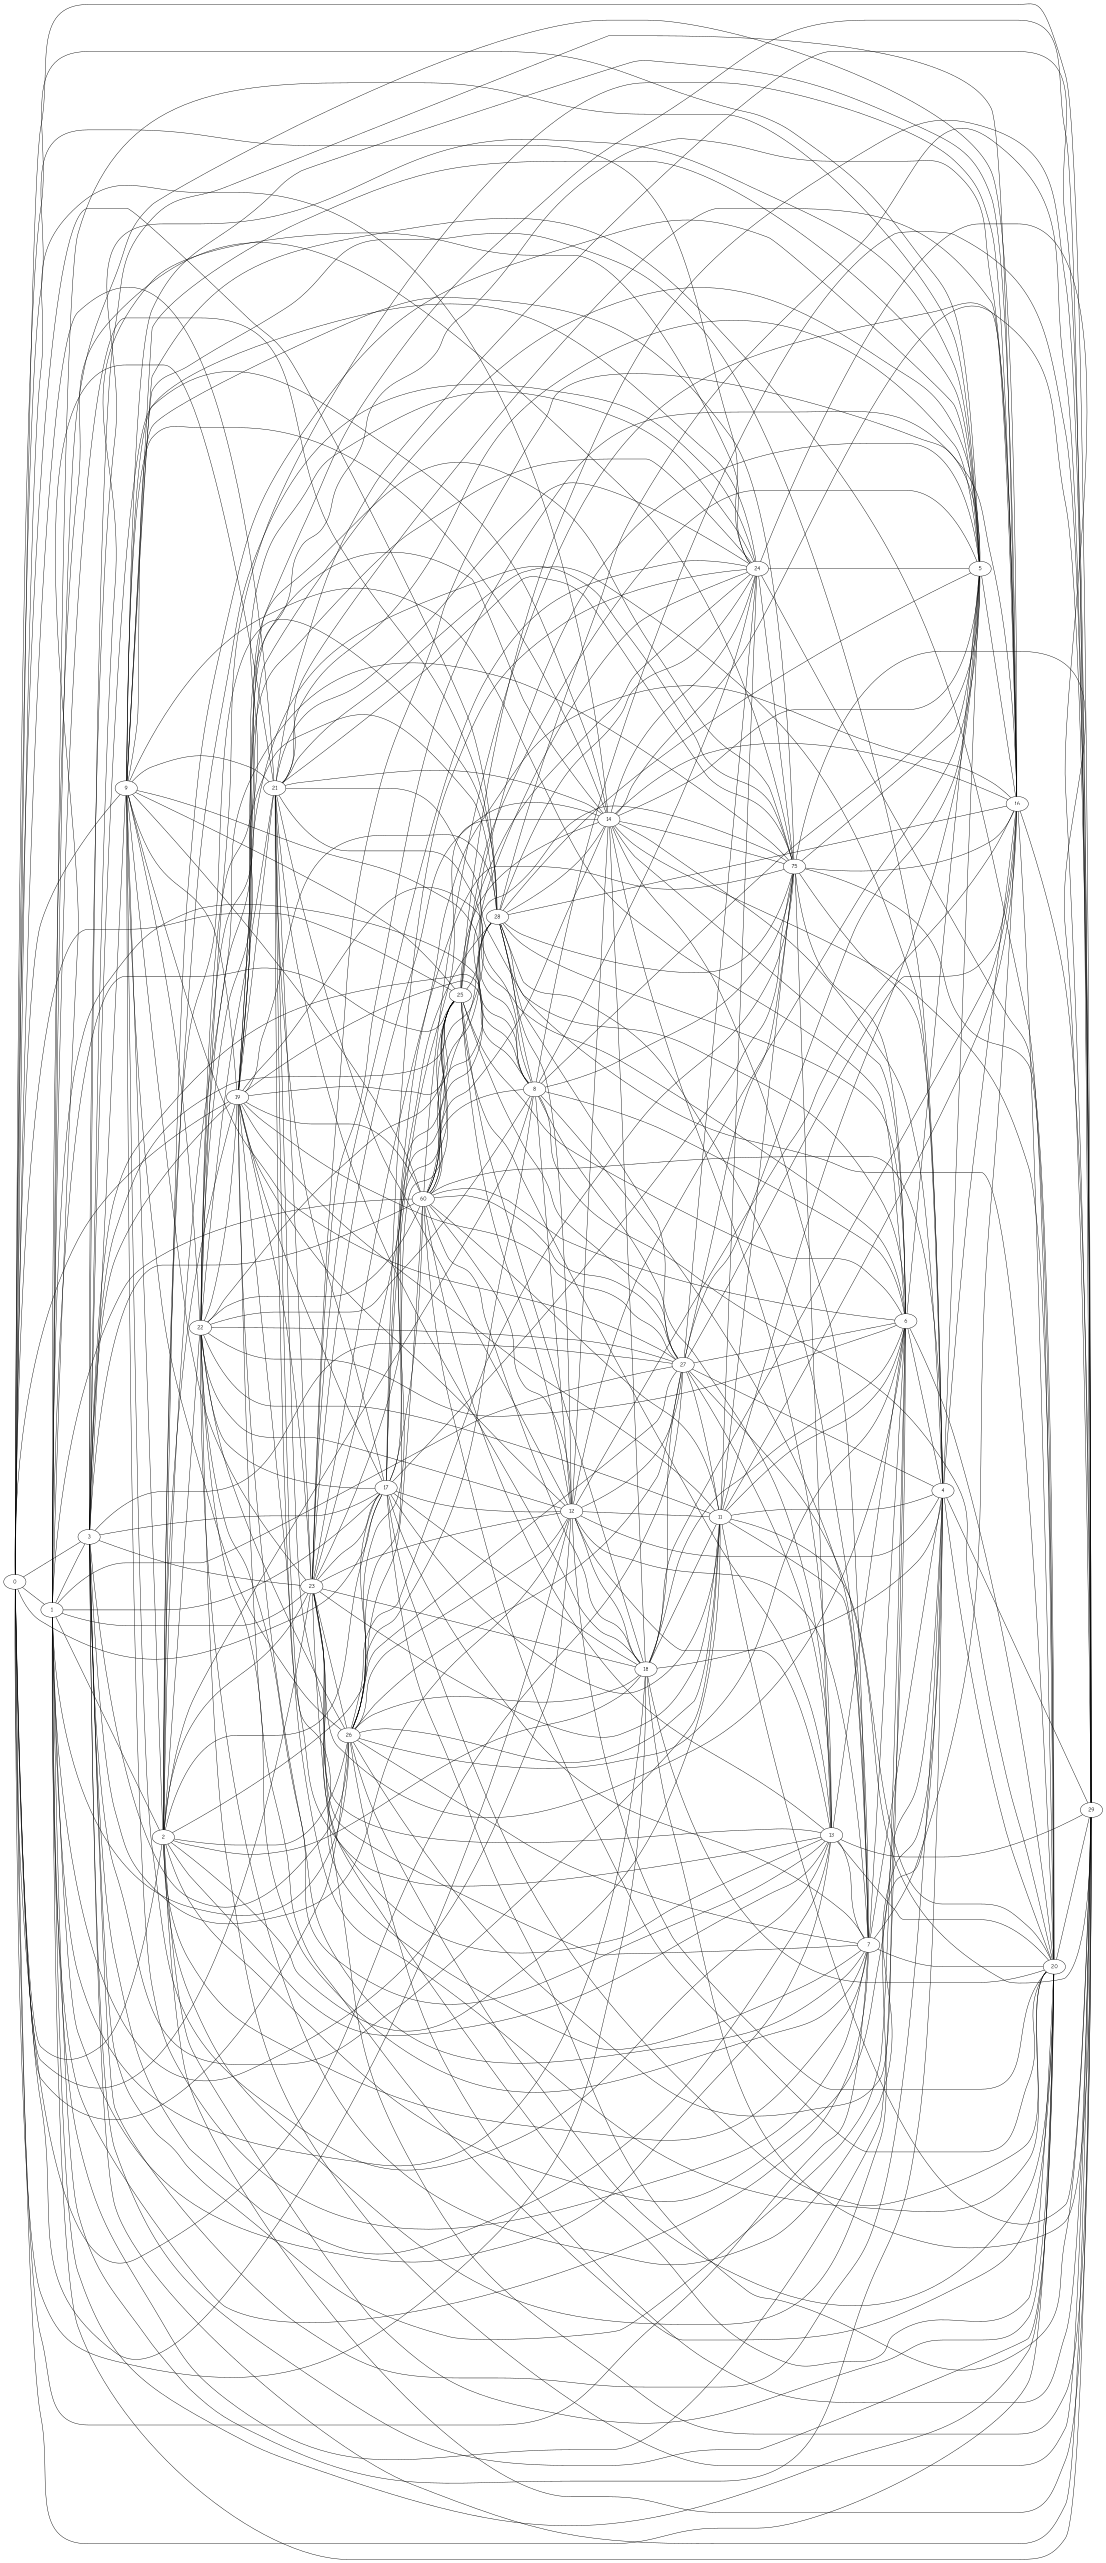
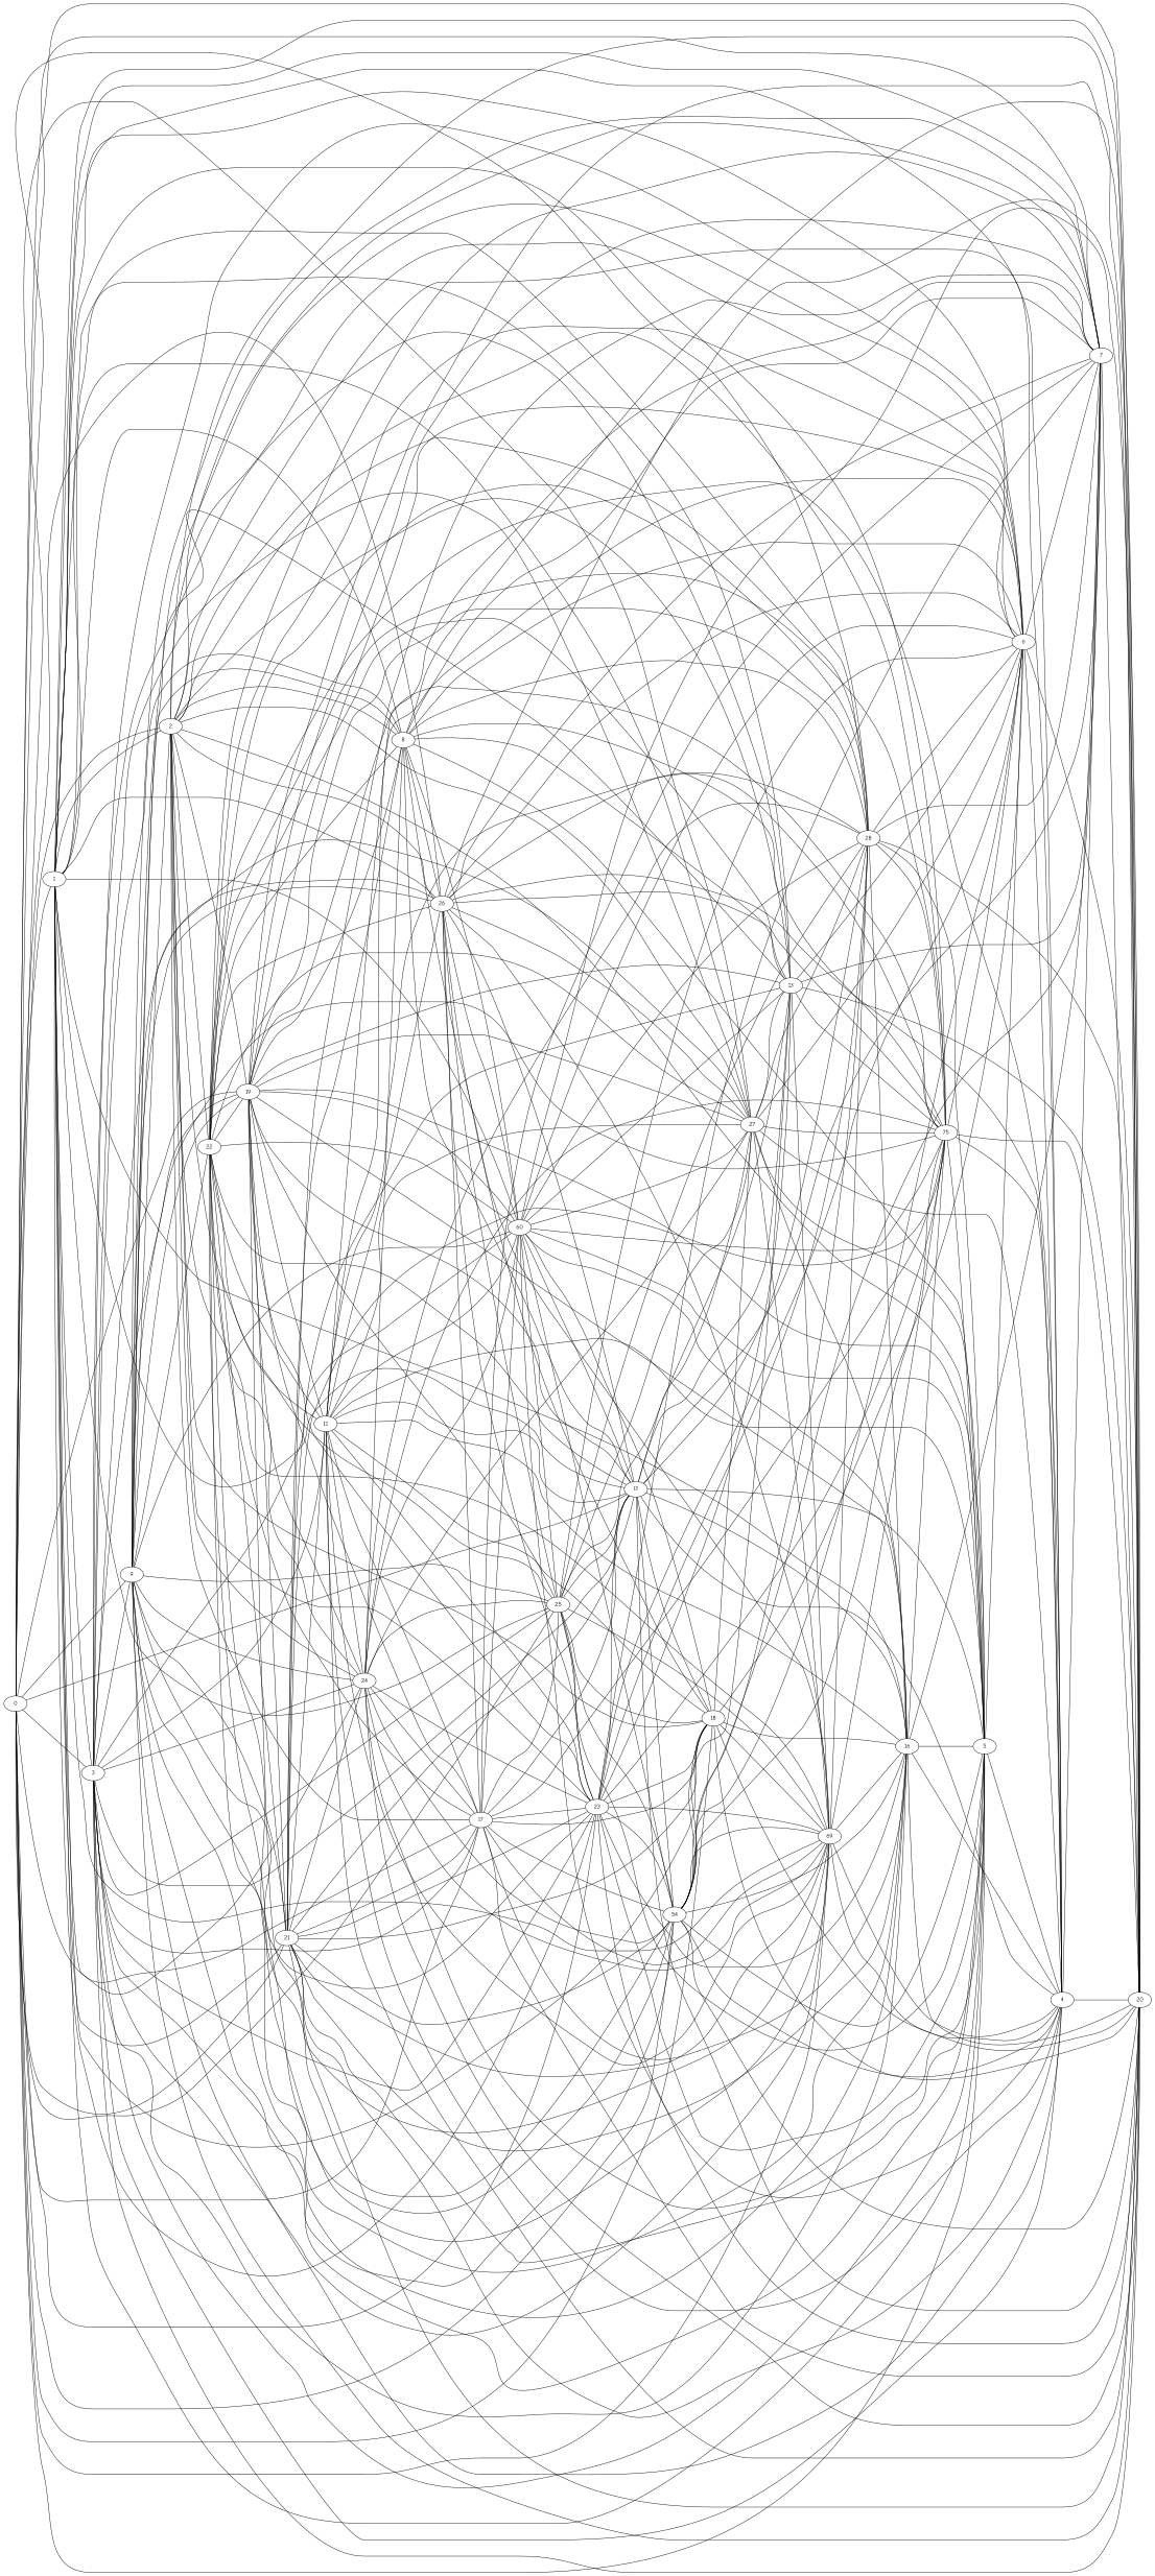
  strict graph {
    fontname="Comic Neue"
    rankdir=LR
    node [fontname="Comic Neue"]
    edge [fontname="Comic Neue"]
    0
    1
    2
    3
    7
    9
    20
    24
    25
    27
    28
-   29
+   29 [label=69]
    4
    5
    6
    n16 [label=60]
    12
    13
    n19 [label=75]
    16
    17
    18
    23
    26
    8
    11
    19
    22
-   14
+   14 [label=54]
    21
    0 -- 1
    0 -- 2
    0 -- 3
    0 -- 7
    0 -- 9
    0 -- 20
    0 -- 24
    0 -- 25
    0 -- 27
    0 -- 28
    0 -- 29
    1 -- 3
    1 -- 20
    1 -- 4
    1 -- 5
    1 -- 6
    1 -- n16
    1 -- 12
    1 -- 13
    1 -- n19
    1 -- 16
    1 -- 17
    1 -- 18
    1 -- 23
    1 -- 26
    2 -- 1
    2 -- 28
    2 -- 29
    2 -- 4
    2 -- 6
    2 -- 13
    2 -- n19
    2 -- 18
    2 -- 26
    2 -- 8
    2 -- 11
    2 -- 19
    2 -- 22
    3 -- 9
    3 -- 20
    3 -- 24
    3 -- 25
    3 -- 27
    3 -- 29
    3 -- n16
    3 -- 12
    3 -- 11
    3 -- 19
    3 -- 14
    7 -- 1
    7 -- 2
    7 -- 20
    7 -- 28
    7 -- 6
    7 -- 17
    7 -- 26
    7 -- 8
    7 -- 11
    7 -- 22
    7 -- 21
    9 -- 2
    9 -- 7
    9 -- 24
    9 -- 25
    9 -- 27
    9 -- n16
    9 -- 13
    9 -- n19
    9 -- 23
    9 -- 26
    9 -- 19
    9 -- 14
    9 -- 21
    20 -- 2
    20 -- 9
    20 -- 24
    20 -- 29
    20 -- n16
    20 -- 12
    20 -- 23
    20 -- 11
    20 -- 19
    24 -- 2
    24 -- 27
    24 -- 28
    24 -- 29
    24 -- 5
    24 -- n16
    24 -- n19
    24 -- 17
    24 -- 23
    24 -- 8
    25 -- 1
    25 -- 24
    25 -- 27
    25 -- 28
    25 -- 17
    25 -- 23
    25 -- 19
    27 -- 1
    27 -- 2
    27 -- 5
    27 -- 13
    27 -- 11
    28 -- 1
    28 -- 20
    28 -- 27
    28 -- 6
    28 -- n16
    28 -- n19
    28 -- 16
    28 -- 26
    28 -- 8
    29 -- 1
    29 -- 25
    29 -- 27
    29 -- 28
    29 -- 18
    29 -- 26
    29 -- 19
    29 -- 22
    4 -- 3
    4 -- 7
    4 -- 9
    4 -- 20
    4 -- 27
    4 -- 29
    4 -- 5
    4 -- 12
    4 -- 18
    4 -- 26
    4 -- 11
    4 -- 22
    4 -- 14
    5 -- 0
    5 -- 2
    5 -- 3
    5 -- 9
    5 -- 25
    5 -- 28
    5 -- 6
    5 -- n16
    5 -- 16
    5 -- 8
    5 -- 11
    5 -- 19
    5 -- 14
    6 -- 3
    6 -- 9
    6 -- 20
    6 -- 25
    6 -- 27
    6 -- 4
    6 -- n16
    6 -- 13
    6 -- n19
    6 -- 18
    6 -- 23
    6 -- 11
    6 -- 22
    n16 -- 25
    n16 -- 27
    n16 -- 4
    n16 -- 12
    n16 -- 13
    n16 -- n19
    n16 -- 16
    n16 -- 18
    n16 -- 8
    n16 -- 11
    n16 -- 19
    n16 -- 22
    12 -- 0
    12 -- 7
    12 -- 25
    12 -- 27
    12 -- 28
    12 -- 5
    12 -- 17
    12 -- 18
    12 -- 26
    12 -- 11
    12 -- 19
    12 -- 22
    12 -- 14
    12 -- 21
    13 -- 3
    13 -- 7
    13 -- 20
    13 -- 25
    13 -- 29
    13 -- 12
    13 -- 23
    13 -- 8
    13 -- 19
    13 -- 22
    13 -- 21
    n19 -- 20
    n19 -- 27
    n19 -- 29
    n19 -- 4
    n19 -- 5
    n19 -- 13
    n19 -- 17
    n19 -- 23
    n19 -- 26
    n19 -- 8
    n19 -- 19
    n19 -- 22
    n19 -- 14
    n19 -- 21
    16 -- 3
    16 -- 7
    16 -- 9
    16 -- 20
    16 -- 27
    16 -- 29
    16 -- 4
    16 -- 12
    16 -- n19
    16 -- 17
    16 -- 18
    16 -- 23
    16 -- 19
    16 -- 22
    16 -- 14
    17 -- 0
    17 -- 2
    17 -- 3
    17 -- 20
    17 -- 29
    17 -- n16
    17 -- 19
    17 -- 22
    17 -- 21
    18 -- 0
    18 -- 20
    18 -- 25
    18 -- 27
    18 -- 17
    18 -- 23
    18 -- 26
    23 -- 0
    23 -- 2
    23 -- 3
    23 -- 7
    23 -- 28
    23 -- 29
    23 -- 5
    23 -- 12
    23 -- 17
    23 -- 26
    23 -- 19
    26 -- 0
    26 -- 3
    26 -- 20
    26 -- 25
    26 -- 27
    26 -- 6
    26 -- n16
    26 -- 17
    8 -- 1
    8 -- 3
    8 -- 9
    8 -- 20
    8 -- 29
    8 -- 6
    8 -- 12
    8 -- 26
    8 -- 21
    11 -- 24
    11 -- 29
    11 -- n19
    11 -- 16
    11 -- 17
    11 -- 18
    11 -- 23
    11 -- 26
    11 -- 19
    11 -- 22
    19 -- 0
    19 -- 7
    19 -- 24
    19 -- 27
    19 -- 28
    19 -- 6
    19 -- 8
    19 -- 21
    22 -- 9
    22 -- 24
    22 -- 25
    22 -- 27
    22 -- 28
    22 -- 26
    22 -- 8
    22 -- 19
    14 -- 0
    14 -- 7
    14 -- 20
    14 -- 24
    14 -- 25
    14 -- 28
    14 -- 29
    14 -- 6
    14 -- n16
    14 -- 13
    14 -- 17
    14 -- 18
    14 -- 23
    14 -- 22
    14 -- 21
    21 -- 0
    21 -- 1
    21 -- 20
    21 -- 24
    21 -- 29
    21 -- 4
    21 -- 5
-   21 -- 6
+   21 -- 11
    21 -- 16
    21 -- 18
    21 -- 23
    21 -- 22
  }
